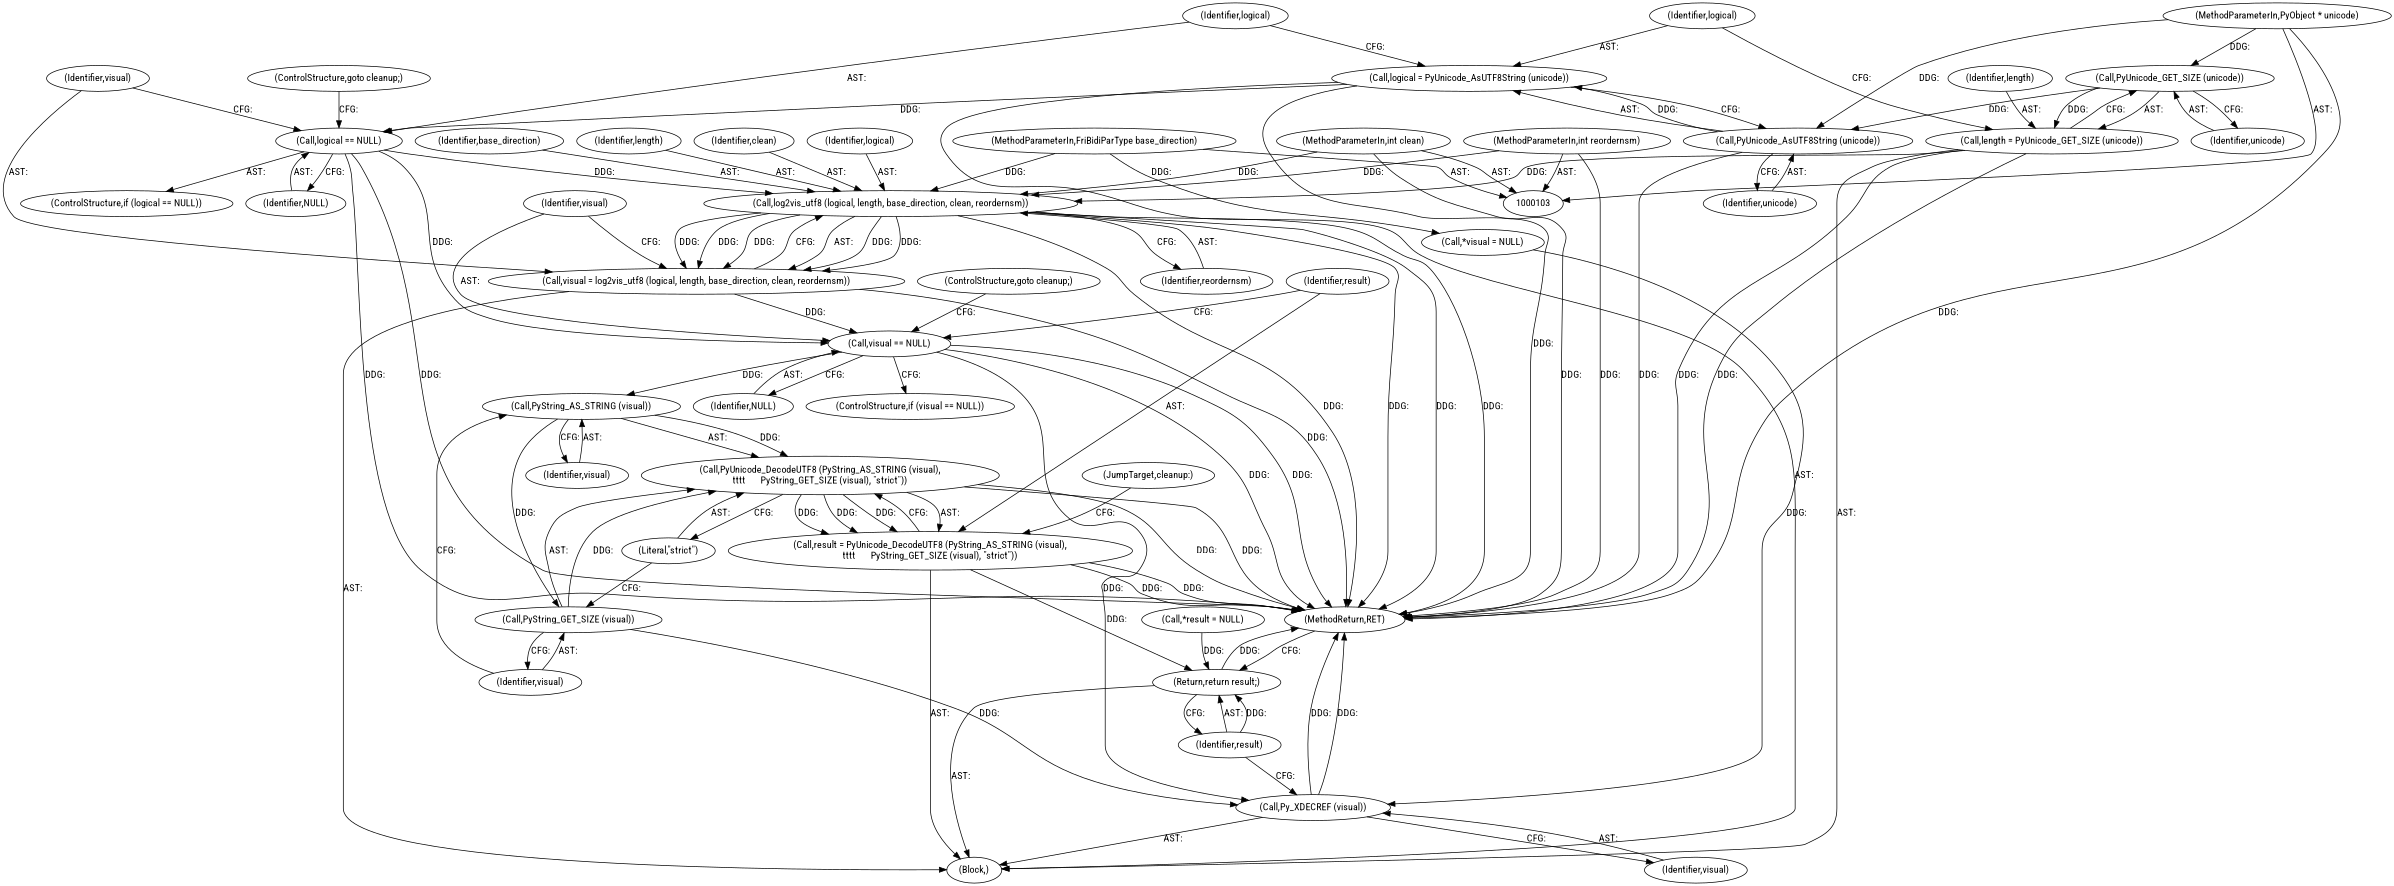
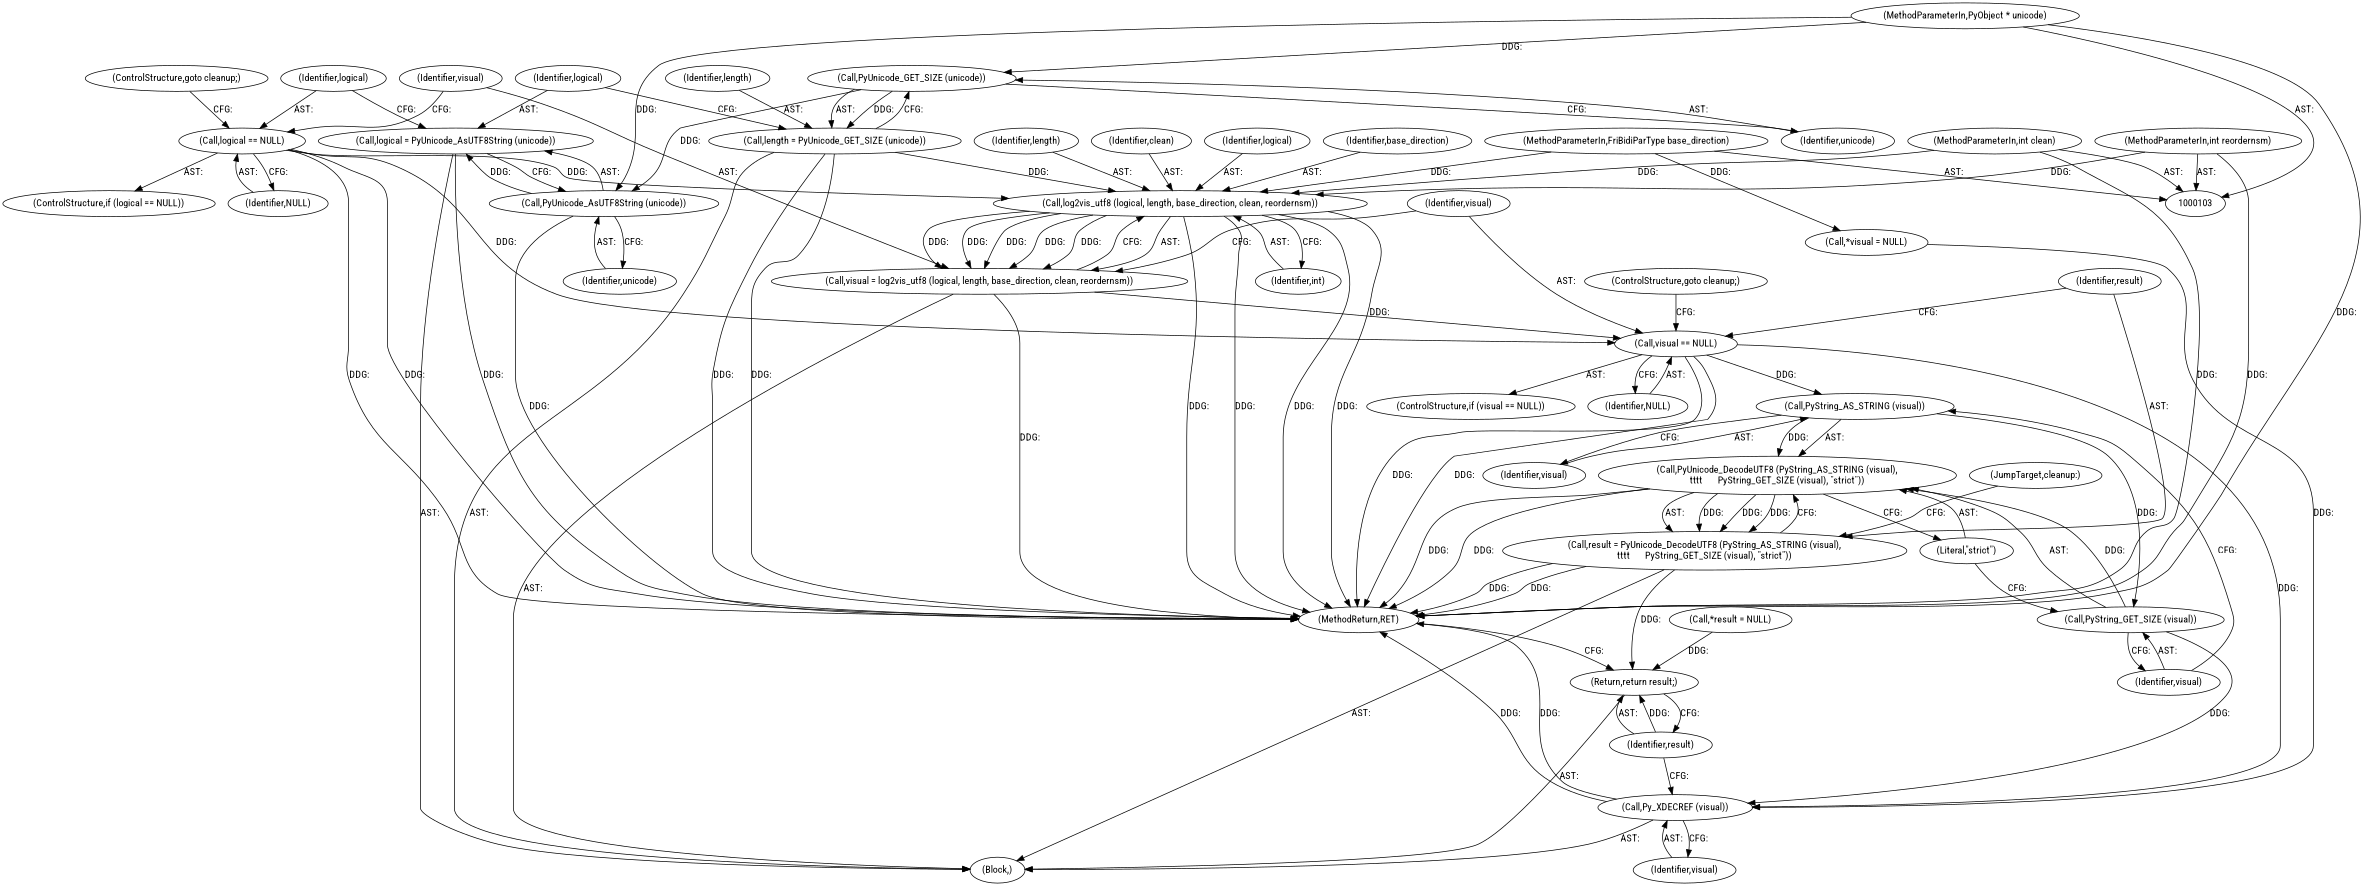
  digraph {
    fontname="Roboto Condensed"
    node [fontname="Roboto Condensed"]
    edge [fontname="Roboto Condensed"]
    n1 [label="(Call,visual == NULL)"]
    n2 [label="(Call,PyString_AS_STRING (visual))"]
    n3 [label="(Call,Py_XDECREF (visual))"]
    n4 [label="(MethodReturn,RET)"]
    n5 [label="(Identifier,NULL)"]
    n6 [label="(ControlStructure,if (visual == NULL))"]
    n7 [label="(Call,PyUnicode_DecodeUTF8 (PyString_AS_STRING (visual),\n\t\t\t\t       PyString_GET_SIZE (visual), \"strict\"))"]
    n8 [label="(Call,PyString_GET_SIZE (visual))"]
    n9 [label="(Identifier,visual)"]
    n10 [label="(Block,)"]
    n11 [label="(Identifier,visual)"]
    n12 [label="(Return,return result;)"]
    n13 [label="(Call,visual = log2vis_utf8 (logical, length, base_direction, clean, reordernsm))"]
    n14 [label="(Call,log2vis_utf8 (logical, length, base_direction, clean, reordernsm))"]
-   n15 [label="(Identifier,reordernsm)"]
+   n15 [label="(Identifier,int)"]
    n16 [label="(Call,logical == NULL)"]
    n17 [label="(ControlStructure,if (logical == NULL))"]
    n18 [label="(Identifier,NULL)"]
    n19 [label="(Call,logical = PyUnicode_AsUTF8String (unicode))"]
    n20 [label="(Call,PyUnicode_AsUTF8String (unicode))"]
    n21 [label="(Identifier,unicode)"]
    n22 [label="(Call,PyUnicode_GET_SIZE (unicode))"]
    n23 [label="(Call,length = PyUnicode_GET_SIZE (unicode))"]
    n24 [label="(Identifier,unicode)"]
    n25 [label="(MethodParameterIn,PyObject * unicode)"]
    1000103
    n27 [label="(MethodParameterIn,FriBidiParType base_direction)"]
    n28 [label="(Call,*visual = NULL)"]
    n29 [label="(MethodParameterIn,int clean)"]
    n30 [label="(MethodParameterIn,int reordernsm)"]
    n31 [label="(Call,result = PyUnicode_DecodeUTF8 (PyString_AS_STRING (visual),\n\t\t\t\t       PyString_GET_SIZE (visual), \"strict\"))"]
    n32 [label="(Literal,\"strict\")"]
    n33 [label="(Identifier,visual)"]
    n34 [label="(Identifier,result)"]
    n35 [label="(Call,*result = NULL)"]
    n36 [label="(Identifier,logical)"]
    n37 [label="(Identifier,clean)"]
    n38 [label="(Identifier,logical)"]
    n39 [label="(Identifier,result)"]
    n40 [label="(ControlStructure,goto cleanup;)"]
    n41 [label="(Identifier,base_direction)"]
    n42 [label="(JumpTarget,cleanup:)"]
    n43 [label="(ControlStructure,goto cleanup;)"]
    n44 [label="(Identifier,length)"]
    n45 [label="(Identifier,visual)"]
    n46 [label="(Identifier,length)"]
    n47 [label="(Identifier,logical)"]
    n48 [label="(Identifier,visual)"]
    n1 -> n2 [label="DDG: "]
    n1 -> n3 [label="DDG: "]
    n1 -> n4 [label="DDG: "]
    n1 -> n4 [label="DDG: "]
    n1 -> n5 [label="CFG: "]
-   n1 -> n6 [label="CFG: "]
+   n1 -> n6 [label="AST: "]
    n2 -> n7 [label="AST: "]
    n2 -> n7 [label="DDG: "]
    n2 -> n8 [label="DDG: "]
    n2 -> n9 [label="CFG: "]
    n3 -> n4 [label="DDG: "]
    n3 -> n4 [label="DDG: "]
    n3 -> n10 [label="AST: "]
    n3 -> n11 [label="CFG: "]
    n4 -> n12 [label="CFG: "]
    n5 -> n1 [label="AST: "]
    n7 -> n4 [label="DDG: "]
    n7 -> n4 [label="DDG: "]
    n7 -> n31 [label="AST: "]
    n7 -> n31 [label="DDG: "]
    n7 -> n31 [label="DDG: "]
    n7 -> n31 [label="DDG: "]
    n7 -> n32 [label="CFG: "]
    n8 -> n3 [label="DDG: "]
    n8 -> n7 [label="AST: "]
    n8 -> n7 [label="DDG: "]
    n8 -> n33 [label="CFG: "]
    n9 -> n2 [label="AST: "]
    n11 -> n3 [label="AST: "]
-   n12 -> n4 [label="DDG: "]
    n12 -> n10 [label="AST: "]
    n12 -> n34 [label="CFG: "]
    n13 -> n1 [label="DDG: "]
    n13 -> n4 [label="DDG: "]
    n13 -> n10 [label="AST: "]
    n13 -> n14 [label="CFG: "]
    n14 -> n4 [label="DDG: "]
    n14 -> n4 [label="DDG: "]
    n14 -> n4 [label="DDG: "]
    n14 -> n4 [label="DDG: "]
    n14 -> n13 [label="AST: "]
    n14 -> n13 [label="DDG: "]
    n14 -> n13 [label="DDG: "]
    n14 -> n13 [label="DDG: "]
    n14 -> n13 [label="DDG: "]
    n14 -> n13 [label="DDG: "]
    n14 -> n15 [label="CFG: "]
    n15 -> n14 [label="AST: "]
    n16 -> n1 [label="DDG: "]
    n16 -> n4 [label="DDG: "]
    n16 -> n4 [label="DDG: "]
    n16 -> n14 [label="DDG: "]
    n16 -> n17 [label="AST: "]
    n16 -> n18 [label="CFG: "]
    n18 -> n16 [label="AST: "]
    n19 -> n4 [label="DDG: "]
    n19 -> n10 [label="AST: "]
-   n19 -> n16 [label="DDG: "]
    n19 -> n20 [label="CFG: "]
    n20 -> n4 [label="DDG: "]
    n20 -> n19 [label="AST: "]
    n20 -> n19 [label="DDG: "]
    n20 -> n21 [label="CFG: "]
    n21 -> n20 [label="AST: "]
    n22 -> n20 [label="DDG: "]
    n22 -> n23 [label="AST: "]
    n22 -> n23 [label="DDG: "]
    n22 -> n24 [label="CFG: "]
    n23 -> n4 [label="DDG: "]
    n23 -> n4 [label="DDG: "]
    n23 -> n10 [label="AST: "]
    n23 -> n14 [label="DDG: "]
    n23 -> n22 [label="CFG: "]
    n24 -> n22 [label="AST: "]
    n25 -> n4 [label="DDG: "]
    n25 -> n20 [label="DDG: "]
    n25 -> n22 [label="DDG: "]
    n25 -> 1000103 [label="AST: "]
    n27 -> n14 [label="DDG: "]
    n27 -> 1000103 [label="AST: "]
    n27 -> n28 [label="DDG: "]
    n28 -> n3 [label="DDG: "]
    n29 -> n4 [label="DDG: "]
    n29 -> n14 [label="DDG: "]
    n29 -> 1000103 [label="AST: "]
    n30 -> n4 [label="DDG: "]
    n30 -> n14 [label="DDG: "]
    n30 -> 1000103 [label="AST: "]
    n31 -> n4 [label="DDG: "]
    n31 -> n4 [label="DDG: "]
    n31 -> n7 [label="CFG: "]
    n31 -> n10 [label="AST: "]
    n31 -> n12 [label="DDG: "]
    n32 -> n7 [label="AST: "]
    n32 -> n8 [label="CFG: "]
    n33 -> n2 [label="CFG: "]
    n33 -> n8 [label="AST: "]
    n34 -> n3 [label="CFG: "]
    n34 -> n12 [label="AST: "]
    n34 -> n12 [label="DDG: "]
    n35 -> n12 [label="DDG: "]
    n36 -> n19 [label="AST: "]
    n36 -> n23 [label="CFG: "]
    n37 -> n14 [label="AST: "]
    n38 -> n14 [label="AST: "]
    n39 -> n1 [label="CFG: "]
    n39 -> n31 [label="AST: "]
    n40 -> n16 [label="CFG: "]
    n41 -> n14 [label="AST: "]
    n42 -> n31 [label="CFG: "]
    n43 -> n1 [label="CFG: "]
    n44 -> n23 [label="AST: "]
    n45 -> n1 [label="AST: "]
    n45 -> n13 [label="CFG: "]
    n46 -> n14 [label="AST: "]
    n47 -> n16 [label="AST: "]
    n47 -> n19 [label="CFG: "]
    n48 -> n13 [label="AST: "]
    n48 -> n16 [label="CFG: "]
  }
